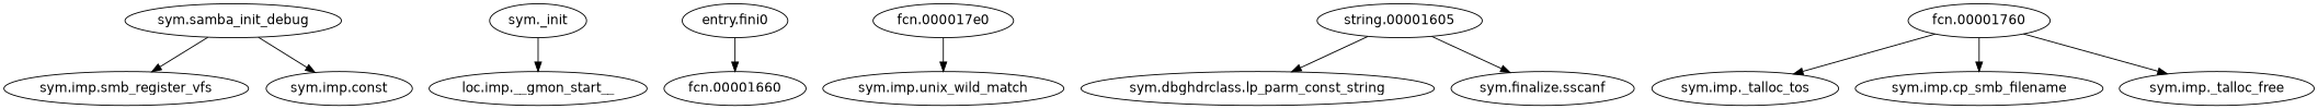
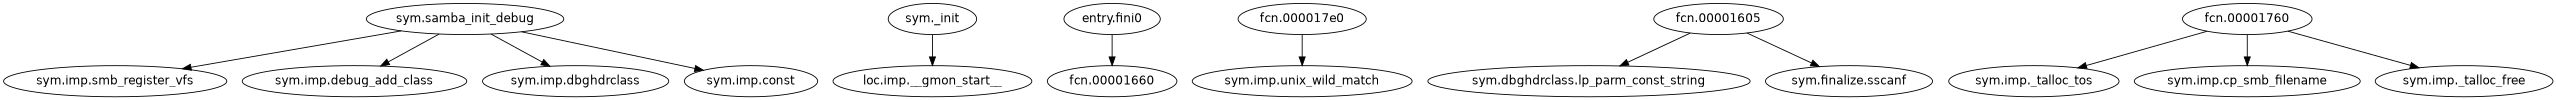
  digraph {
    fontname="DejaVu Sans"
    node [fontname="DejaVu Sans"]
    edge [fontname="DejaVu Sans"]
    n1 [label="sym.samba_init_debug"]
    n2 [label="sym.imp.smb_register_vfs"]
+   n3 [label="sym.imp.debug_add_class"]
+   n4 [label="sym.imp.dbghdrclass"]
    n5 [label="sym.imp.const"]
    n6 [label="sym._init"]
    n7 [label="loc.imp.__gmon_start__"]
    n8 [label="entry.fini0"]
    n9 [label="fcn.00001660"]
    n10 [label="fcn.000017e0"]
    n11 [label="sym.imp.unix_wild_match"]
-   n12 [label="string.00001605"]
+   n12 [label="fcn.00001605"]
    n13 [label="sym.dbghdrclass.lp_parm_const_string"]
    n14 [label="sym.finalize.sscanf"]
    n15 [label="fcn.00001760"]
    n16 [label="sym.imp._talloc_tos"]
    n17 [label="sym.imp.cp_smb_filename"]
    n18 [label="sym.imp._talloc_free"]
    n1 -> n2
+   n1 -> n3
+   n1 -> n4
    n1 -> n5
    n6 -> n7
    n8 -> n9
    n10 -> n11
    n12 -> n13
    n12 -> n14
    n15 -> n16
    n15 -> n17
    n15 -> n18
  }
